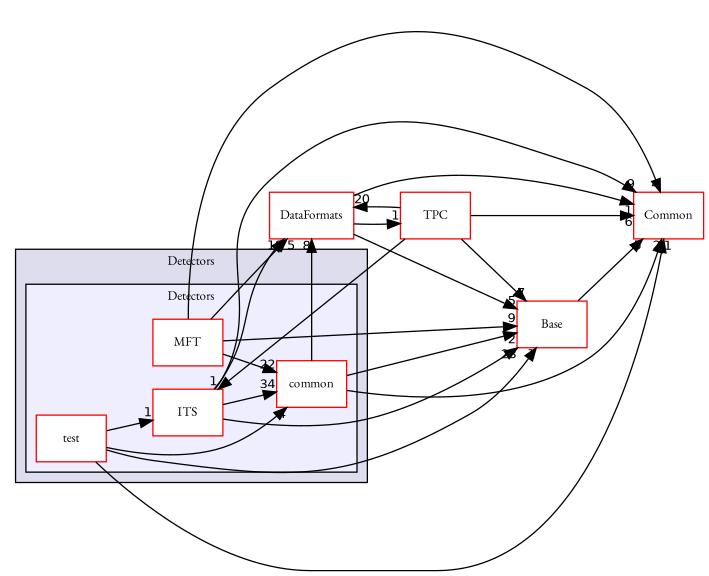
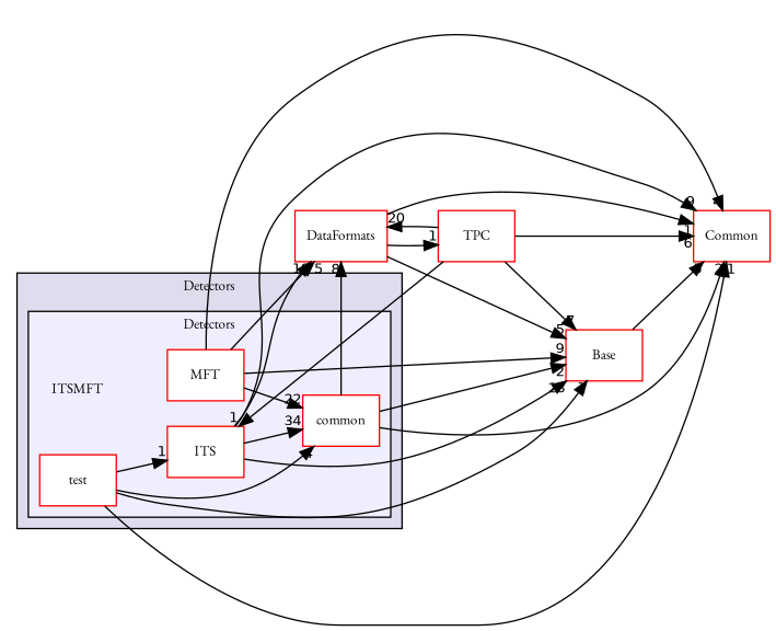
  digraph {
    compound=true
    fontname="EB Garamond"
    rankdir=LR
    node [fontname="EB Garamond" fontsize=10 shape=box color=red]
    edge [fontname="EB Garamond" headlabel=1 labeldistance=1.5 labelfontname=Helvetica labelfontsize=10]
+   n1 [label=ITSMFT shape=plaintext color=""]
    n2 [fillcolor=white label=common style=filled]
    n3 [fillcolor=white label=ITS style=filled]
    n4 [fillcolor=white label=MFT style=filled]
    n5 [fillcolor=white label=test style=filled]
    n6 [label=Common]
    n7 [label=Base]
    n8 [label=DataFormats]
    n9 [label=TPC]
    subgraph cluster_1 {
      bgcolor="#ddddee"
      fontsize=10
      label=Detectors
      pencolor=black
      subgraph cluster_2 {
        bgcolor="#eeeeff"
        fontsize=10
        label=Detectors
        pencolor=black
+       n1
        n2
        n3
        n4
        n5
      }
    }
    n2 -> n6 [headlabel=2]
    n2 -> n7 [headlabel=2]
    n2 -> n8 [headlabel=8]
    n3 -> n2 [headlabel=34]
    n3 -> n6 [headlabel=9]
    n3 -> n7 [headlabel=23]
    n3 -> n8 [headlabel=18]
    n4 -> n2 [headlabel=22]
    n4 -> n6 [headlabel=4]
    n4 -> n7 [headlabel=9]
    n4 -> n8 [headlabel=5]
    n5 -> n2 [headlabel=4]
    n5 -> n3
    n5 -> n6
    n5 -> n7
    n7 -> n6 [headlabel=5]
    n8 -> n6
    n8 -> n7 [headlabel=5]
    n8 -> n9
    n9 -> n3
    n9 -> n6 [headlabel=6]
    n9 -> n7 [headlabel=7]
    n9 -> n8 [headlabel=20]
  }
